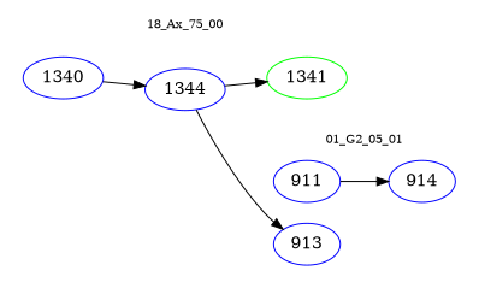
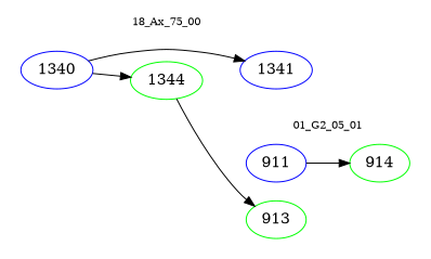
  digraph {
    rankdir=LR
    node [color=blue]
    edge [color=black]
    n1 [label=1340]
-   n2 [color=green label=1341]
-   n3 [label=1344]
+   n2 [label=1341]
+   n3 [color=green label=1344]
    n4 [label=911]
-   n5 [label=913]
-   n6 [label=914]
+   n5 [color=green label=913]
+   n6 [color=green label=914]
    subgraph cluster_1 {
      color=white
      fontsize=10
      label="18_Ax_75_00"
      n1
      n2
      n3
    }
    subgraph cluster_2 {
      color=white
      fontsize=10
      label="01_G2_05_01"
      n4
      n5
      n6
    }
-   n3 -> n2
+   n1 -> n2
    n1 -> n3
    n3 -> n5
    n4 -> n6
  }
